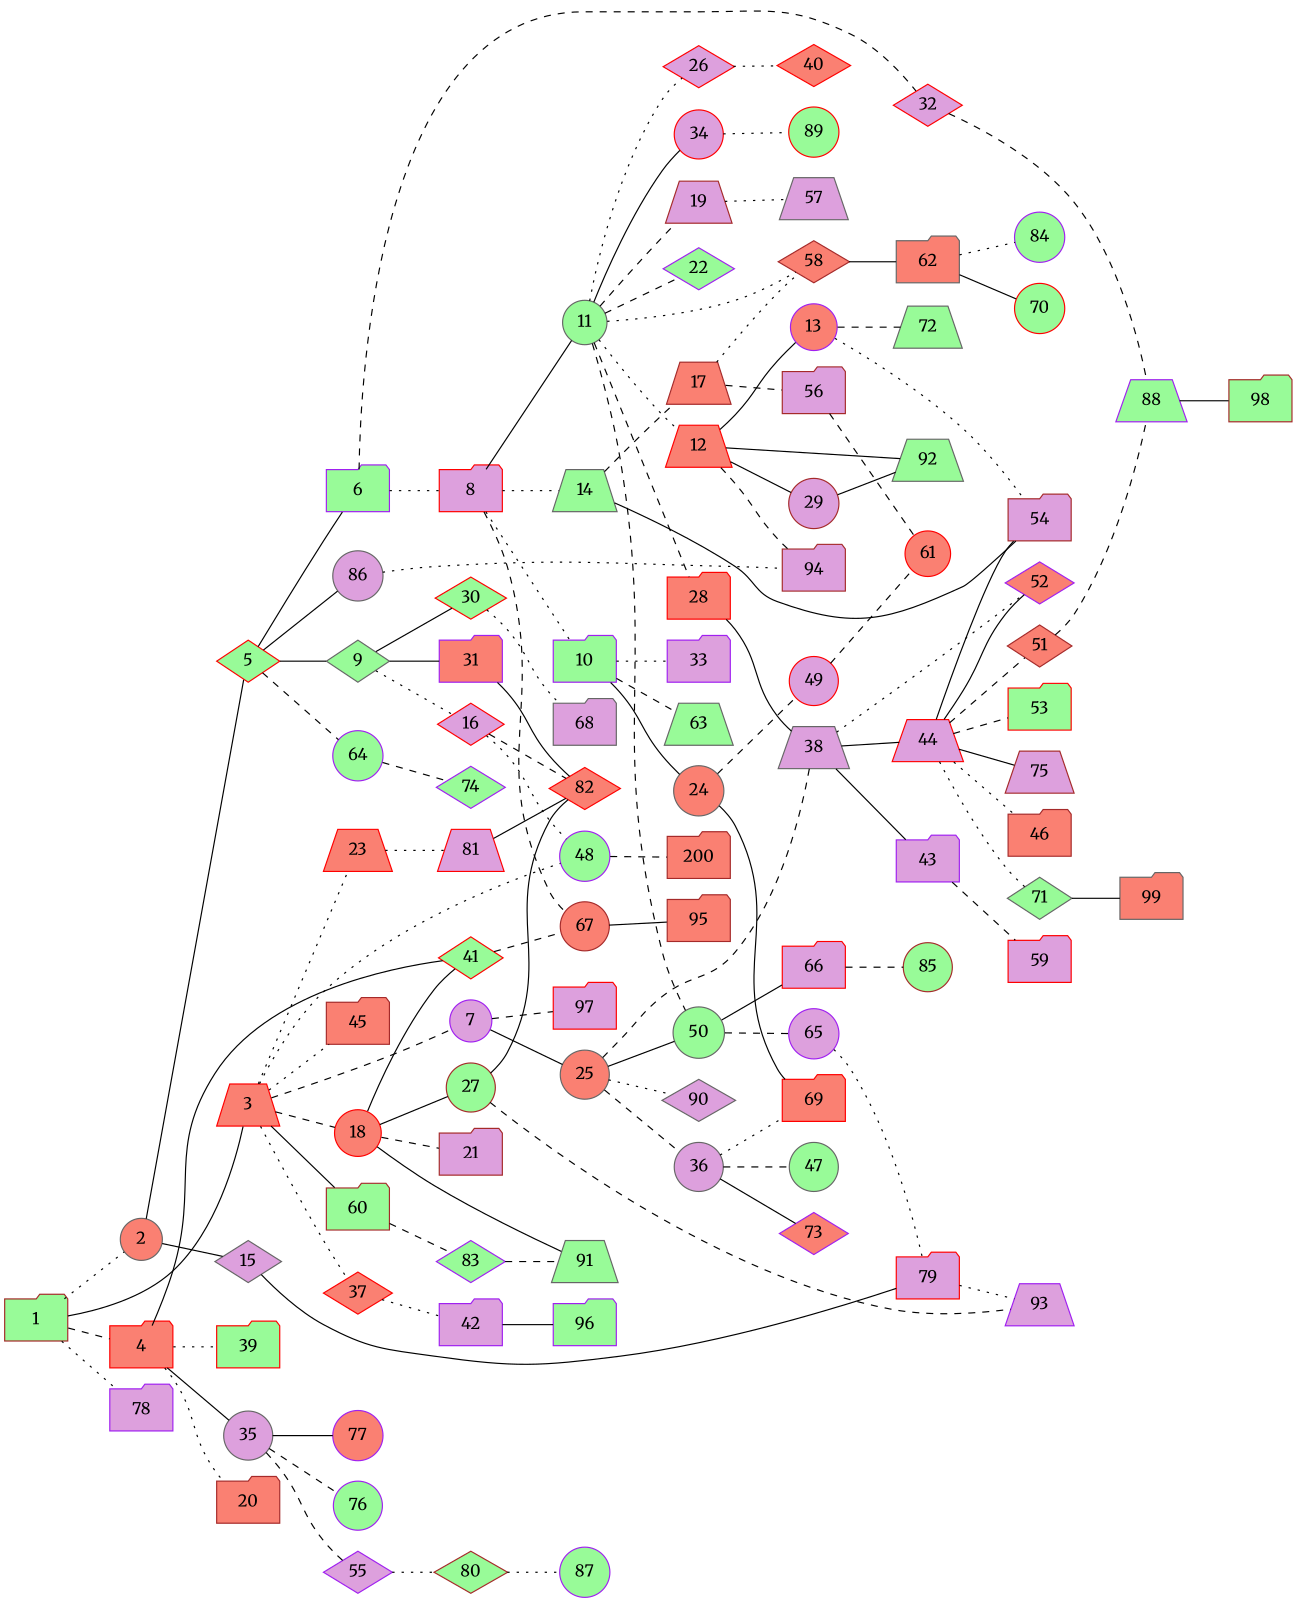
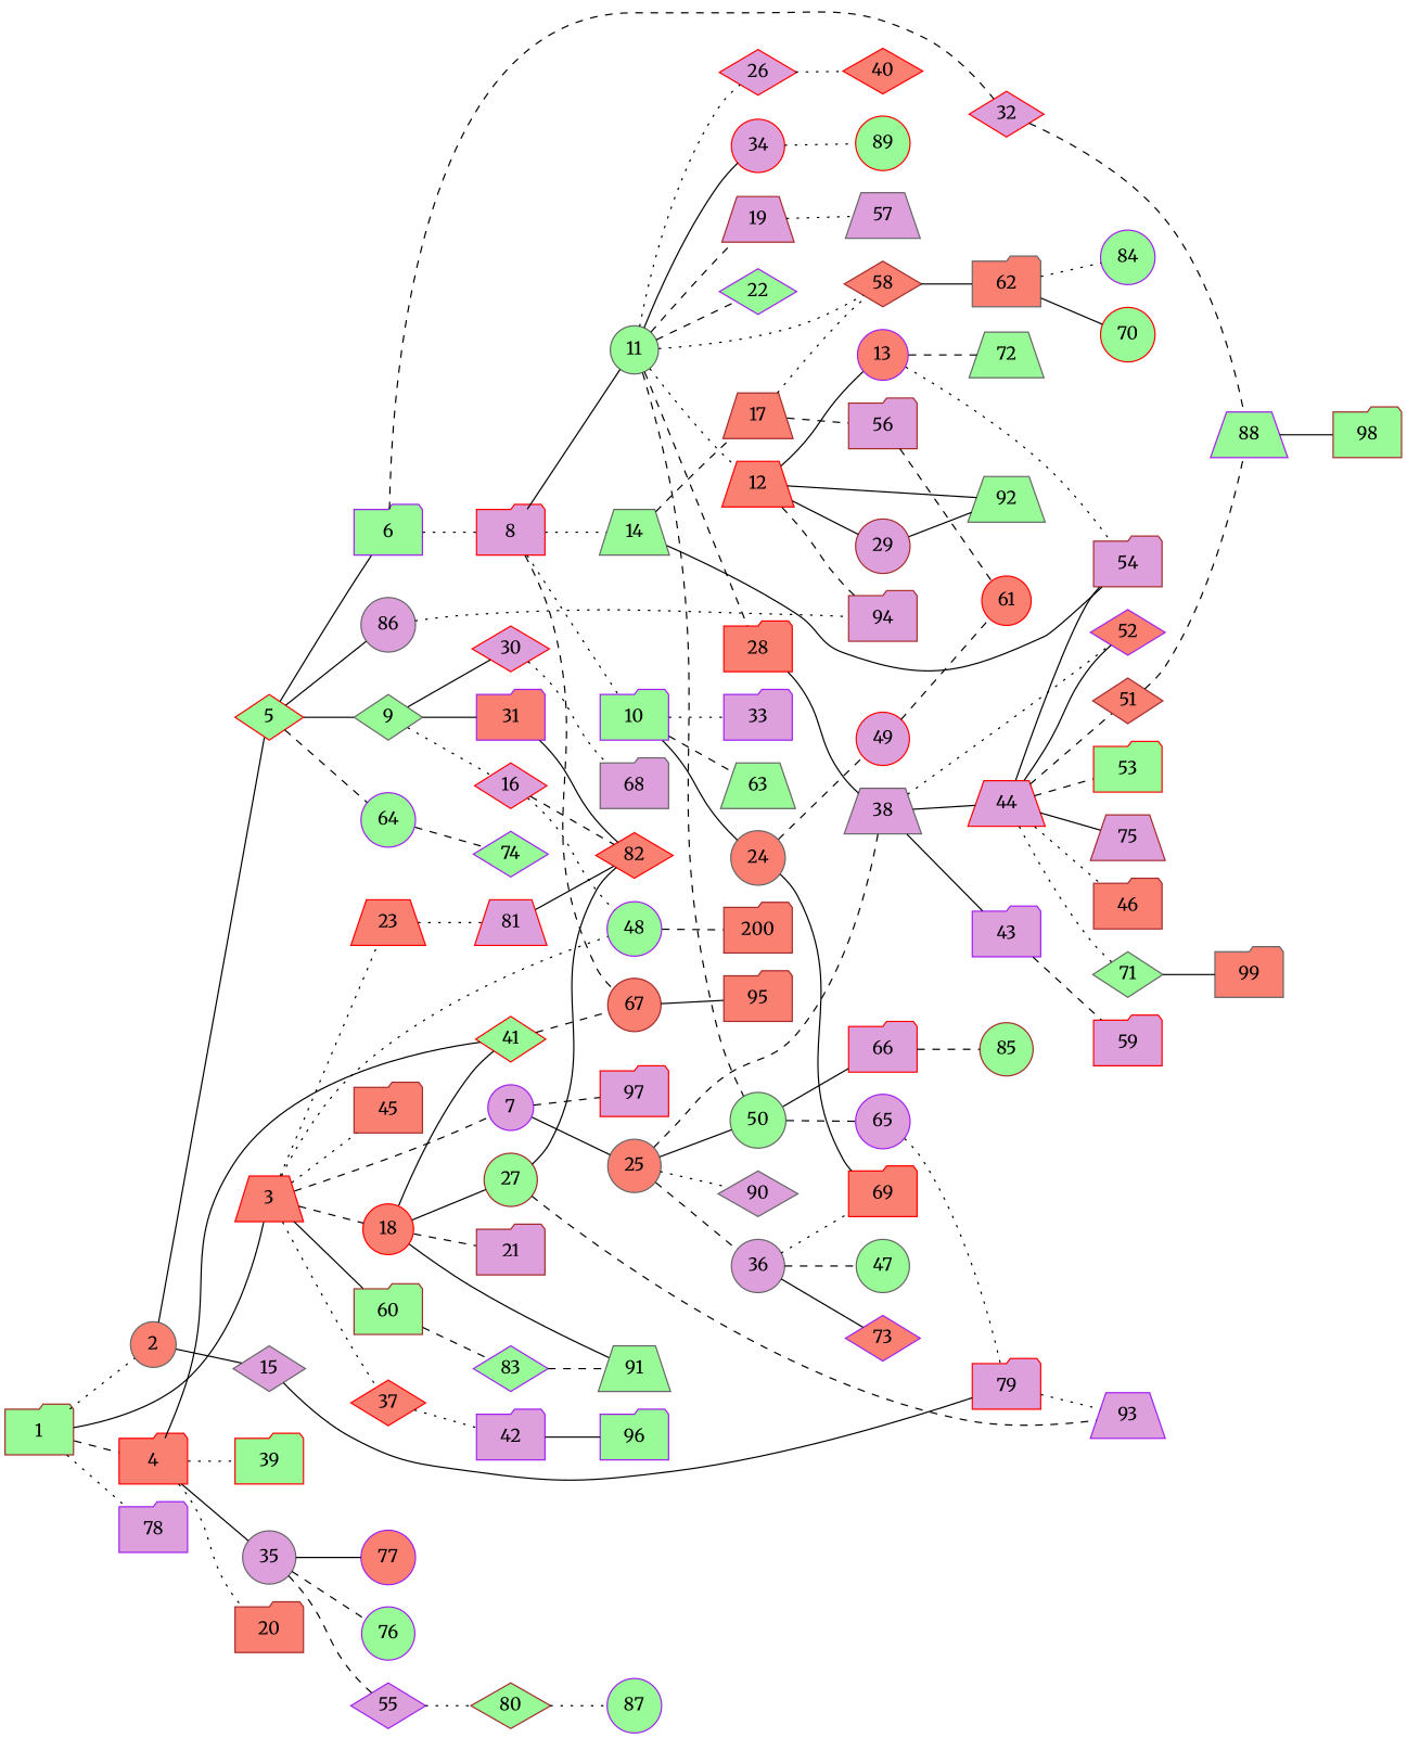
  graph {
    fontname=Merriweather
    rankdir=LR
    node [color=red fillcolor=plum fontname=Merriweather shape=folder style=filled]
    edge [fontname=Merriweather style=solid]
    1 [color=brown fillcolor=palegreen]
    2 [color=gray40 fillcolor=salmon shape=circle]
    3 [fillcolor=salmon shape=trapezium]
    4 [fillcolor=salmon]
    78 [color=purple]
    5 [fillcolor=palegreen shape=diamond]
    15 [color=gray40 shape=diamond]
    7 [color=purple shape=circle]
    18 [fillcolor=salmon shape=circle]
    23 [fillcolor=salmon shape=trapezium]
    37 [fillcolor=salmon shape=diamond]
    45 [color=brown fillcolor=salmon]
    48 [color=purple fillcolor=palegreen shape=circle]
    60 [color=brown fillcolor=palegreen]
    20 [color=brown fillcolor=salmon]
    35 [color=gray40 shape=circle]
    39 [fillcolor=palegreen]
    41 [fillcolor=palegreen shape=diamond]
    6 [color=purple fillcolor=palegreen]
    9 [color=gray40 fillcolor=palegreen shape=diamond]
    64 [color=purple fillcolor=palegreen shape=circle]
    86 [color=gray40 shape=circle]
    79
    25 [color=gray40 fillcolor=salmon shape=circle]
    97
    21 [color=brown]
    27 [color=brown fillcolor=palegreen shape=circle]
    91 [color=gray40 fillcolor=palegreen shape=trapezium]
    81 [shape=trapezium]
    42 [color=purple]
    n31 [color=brown fillcolor=salmon label=200]
    83 [color=purple fillcolor=palegreen shape=diamond]
    55 [color=purple shape=diamond]
    76 [color=purple fillcolor=palegreen shape=circle]
    77 [color=purple fillcolor=salmon shape=circle]
    67 [color=brown fillcolor=salmon shape=circle]
    8
    32 [shape=diamond]
    16 [shape=diamond]
-   30 [fillcolor=palegreen shape=diamond]
+   30 [shape=diamond]
    31 [color=purple fillcolor=salmon]
    74 [color=purple fillcolor=palegreen shape=diamond]
    94 [color=brown]
    93 [color=purple shape=trapezium]
    50 [color=gray40 fillcolor=palegreen shape=circle]
    36 [color=gray40 shape=circle]
    38 [color=gray40 shape=trapezium]
    90 [color=gray40 shape=diamond]
    82 [fillcolor=salmon shape=diamond]
    96 [color=purple fillcolor=palegreen]
    80 [color=brown fillcolor=palegreen shape=diamond]
    95 [color=brown fillcolor=salmon]
    10 [color=purple fillcolor=palegreen]
    11 [color=gray40 fillcolor=palegreen shape=circle]
    14 [color=gray40 fillcolor=palegreen shape=trapezium]
    88 [color=purple fillcolor=palegreen shape=trapezium]
    68 [color=gray40]
    24 [color=gray40 fillcolor=salmon shape=circle]
    33 [color=purple]
    63 [color=gray40 fillcolor=palegreen shape=trapezium]
    12 [fillcolor=salmon shape=trapezium]
    19 [color=brown shape=trapezium]
    22 [color=purple fillcolor=palegreen shape=diamond]
    26 [shape=diamond]
    28 [fillcolor=salmon]
    34 [shape=circle]
    58 [color=brown fillcolor=salmon shape=diamond]
    54 [color=brown]
    17 [color=brown fillcolor=salmon shape=trapezium]
    98 [color=brown fillcolor=palegreen]
    65 [color=purple shape=circle]
    66
    69 [fillcolor=salmon]
    47 [color=gray40 fillcolor=palegreen shape=circle]
    73 [color=purple fillcolor=salmon shape=diamond]
    43 [color=purple]
    44 [shape=trapezium]
    52 [color=purple fillcolor=salmon shape=diamond]
    49 [shape=circle]
    13 [color=purple fillcolor=salmon shape=circle]
    29 [color=brown shape=circle]
    92 [color=gray40 fillcolor=palegreen shape=trapezium]
    57 [color=gray40 shape=trapezium]
    40 [fillcolor=salmon shape=diamond]
    89 [fillcolor=palegreen shape=circle]
    62 [color=gray40 fillcolor=salmon]
    56 [color=brown]
    61 [fillcolor=salmon shape=circle]
    72 [color=gray40 fillcolor=palegreen shape=trapezium]
    85 [color=brown fillcolor=palegreen shape=circle]
    70 [fillcolor=palegreen shape=circle]
    84 [color=purple fillcolor=palegreen shape=circle]
    59
    46 [color=brown fillcolor=salmon]
    51 [color=brown fillcolor=salmon shape=diamond]
    53 [fillcolor=palegreen]
    71 [color=gray40 fillcolor=palegreen shape=diamond]
    75 [color=brown shape=trapezium]
    87 [color=purple fillcolor=palegreen shape=circle]
    99 [color=gray40 fillcolor=salmon]
    1 -- 2 [style=dotted]
    1 -- 3
    1 -- 4 [style=dashed]
    1 -- 78 [style=dotted]
    2 -- 5
    2 -- 15
    3 -- 7 [style=dashed]
    3 -- 18 [style=dashed]
    3 -- 23 [style=dotted]
    3 -- 37 [style=dotted]
    3 -- 45 [style=dotted]
    3 -- 48 [style=dotted]
    3 -- 60
    4 -- 20 [style=dotted]
    4 -- 35
    4 -- 39 [style=dotted]
    4 -- 41
    5 -- 6
    5 -- 9
    5 -- 64 [style=dashed]
    5 -- 86
    15 -- 79
    7 -- 25
    7 -- 97 [style=dashed]
    18 -- 41
    18 -- 21 [style=dashed]
    18 -- 27
    18 -- 91
    23 -- 81 [style=dotted]
    37 -- 42 [style=dotted]
    48 -- n31 [style=dashed]
    60 -- 83 [style=dashed]
    35 -- 55 [style=dashed]
    35 -- 76 [style=dashed]
    35 -- 77
    41 -- 67 [style=dashed]
    6 -- 8 [style=dotted]
    6 -- 32 [style=dashed]
    9 -- 16 [style=dotted]
    9 -- 30
    9 -- 31
    64 -- 74 [style=dashed]
    86 -- 94 [style=dotted]
    79 -- 93 [style=dotted]
    25 -- 50
    25 -- 36 [style=dashed]
    25 -- 38 [style=dashed]
    25 -- 90 [style=dotted]
    27 -- 93 [style=dashed]
    27 -- 82
    81 -- 82
    42 -- 96
    83 -- 91 [style=dashed]
    55 -- 80 [style=dotted]
    67 -- 95
    8 -- 67 [style=dashed]
    8 -- 10 [style=dotted]
    8 -- 11
    8 -- 14 [style=dotted]
    32 -- 88 [style=dashed]
    16 -- 48 [style=dotted]
    16 -- 82 [style=dashed]
    30 -- 68 [style=dotted]
    31 -- 82
    50 -- 65 [style=dashed]
    50 -- 66
    36 -- 69 [style=dotted]
    36 -- 47 [style=dashed]
    36 -- 73
    38 -- 43
    38 -- 44
    38 -- 52 [style=dotted]
    80 -- 87 [style=dotted]
    10 -- 24
    10 -- 33 [style=dotted]
    10 -- 63 [style=dashed]
    11 -- 50 [style=dashed]
    11 -- 12 [style=dotted]
    11 -- 19 [style=dashed]
    11 -- 22 [style=dashed]
    11 -- 26 [style=dotted]
    11 -- 28 [style=dashed]
    11 -- 34
    11 -- 58 [style=dotted]
    14 -- 54
    14 -- 17 [style=dashed]
    88 -- 98
    24 -- 69
    24 -- 49 [style=dashed]
    12 -- 94 [style=dashed]
    12 -- 13
    12 -- 29
    12 -- 92
    19 -- 57 [style=dotted]
    26 -- 40 [style=dotted]
    28 -- 38
    34 -- 89 [style=dotted]
    58 -- 62
    17 -- 58 [style=dotted]
    17 -- 56 [style=dashed]
    65 -- 79 [style=dotted]
    66 -- 85 [style=dashed]
    43 -- 59 [style=dashed]
    44 -- 54
    44 -- 52
    44 -- 46 [style=dotted]
    44 -- 51 [style=dashed]
    44 -- 53 [style=dashed]
    44 -- 71 [style=dotted]
    44 -- 75
    49 -- 61 [style=dashed]
    13 -- 54 [style=dotted]
    13 -- 72 [style=dashed]
    29 -- 92
    62 -- 70
    62 -- 84 [style=dotted]
    56 -- 61 [style=dashed]
    51 -- 88 [style=dashed]
    71 -- 99
  }
